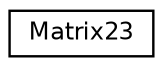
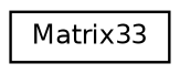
  digraph {
    rankdir=TB
-   n1 [color=black fillcolor=white fontname=Helvetica fontsize=10 height=0.2 label=Matrix23 shape=record style=filled width=0.4]
+   n1 [color=black fillcolor=white fontname=Helvetica fontsize=10 height=0.2 label=Matrix33 shape=record style=filled width=0.4]
  }
